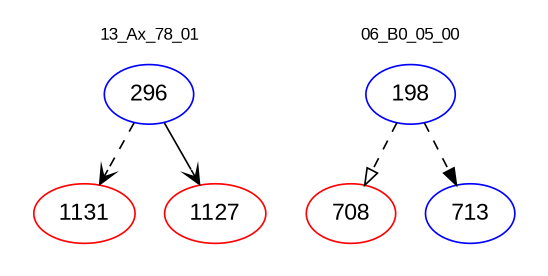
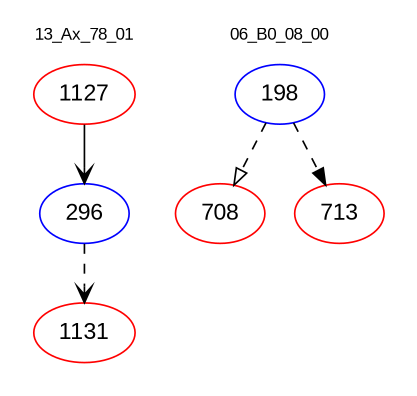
  digraph {
    fontname="Liberation Sans"
    node [color=red fontname="Liberation Sans"]
    edge [arrowhead=vee color=black fontname="Liberation Sans" style=dashed]
    n1 [color=blue label=296]
    n2 [label=1131]
    n3 [label=1127]
    n4 [color=blue label=198]
    n5 [label=708]
-   n6 [color=blue label=713]
+   n6 [label=713]
    subgraph cluster_1 {
      color=white
      fontsize=10
      label="13_Ax_78_01"
      n1
      n2
      n3
    }
    subgraph cluster_2 {
      color=white
      fontsize=10
-     label="06_B0_05_00"
+     label="06_B0_08_00"
      n4
      n5
      n6
    }
    n1 -> n2
-   n1 -> n3 [style=solid]
+   n3 -> n1 [style=solid]
    n4 -> n5 [arrowhead=onormal]
    n4 -> n6 [arrowhead=normal]
  }
